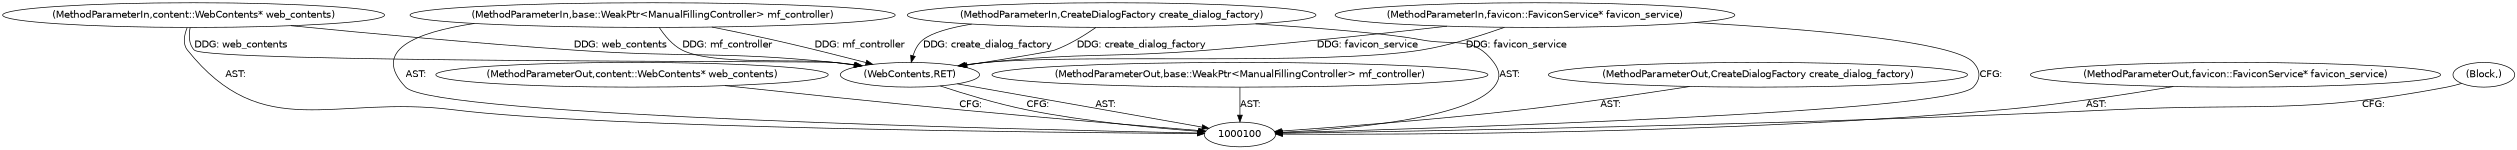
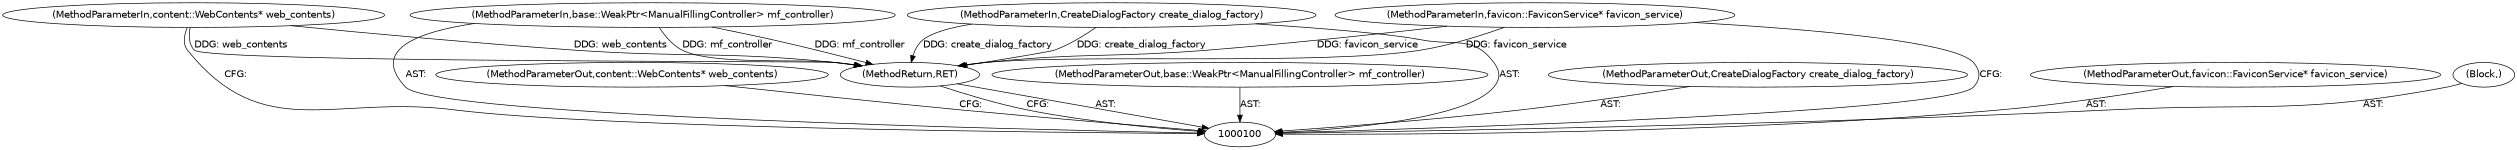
  digraph {
    fontname="DejaVu Sans"
    node [fontname="DejaVu Sans"]
    edge [fontname="DejaVu Sans"]
-   n1 [label="(WebContents,RET)"]
+   n1 [label="(MethodReturn,RET)"]
    1000100
    n3 [label="(MethodParameterIn,content::WebContents* web_contents)"]
    n4 [label="(MethodParameterOut,content::WebContents* web_contents)"]
    n5 [label="(MethodParameterIn,base::WeakPtr<ManualFillingController> mf_controller)"]
    n6 [label="(MethodParameterOut,base::WeakPtr<ManualFillingController> mf_controller)"]
    n7 [label="(MethodParameterIn,CreateDialogFactory create_dialog_factory)"]
    n8 [label="(MethodParameterOut,CreateDialogFactory create_dialog_factory)"]
    n9 [label="(MethodParameterIn,favicon::FaviconService* favicon_service)"]
    n10 [label="(MethodParameterOut,favicon::FaviconService* favicon_service)"]
    n11 [label="(Block,)"]
    n1 -> 1000100 [label="AST: "]
    n1 -> 1000100 [label="CFG: "]
    n3 -> n1 [label="DDG: web_contents"]
    n3 -> n1 [label="DDG: web_contents"]
-   n3 -> 1000100 [label="AST: "]
+   n3 -> 1000100 [label="CFG: "]
    n4 -> 1000100 [label="CFG: "]
    n5 -> n1 [label="DDG: mf_controller"]
    n5 -> n1 [label="DDG: mf_controller"]
    n5 -> 1000100 [label="AST: "]
    n6 -> 1000100 [label="AST: "]
    n7 -> n1 [label="DDG: create_dialog_factory"]
    n7 -> n1 [label="DDG: create_dialog_factory"]
    n7 -> 1000100 [label="AST: "]
    n8 -> 1000100 [label="AST: "]
    n9 -> n1 [label="DDG: favicon_service"]
    n9 -> n1 [label="DDG: favicon_service"]
    n9 -> 1000100 [label="CFG: "]
    n10 -> 1000100 [label="AST: "]
-   n11 -> 1000100 [label="CFG: "]
+   n11 -> 1000100 [label="AST: "]
  }
